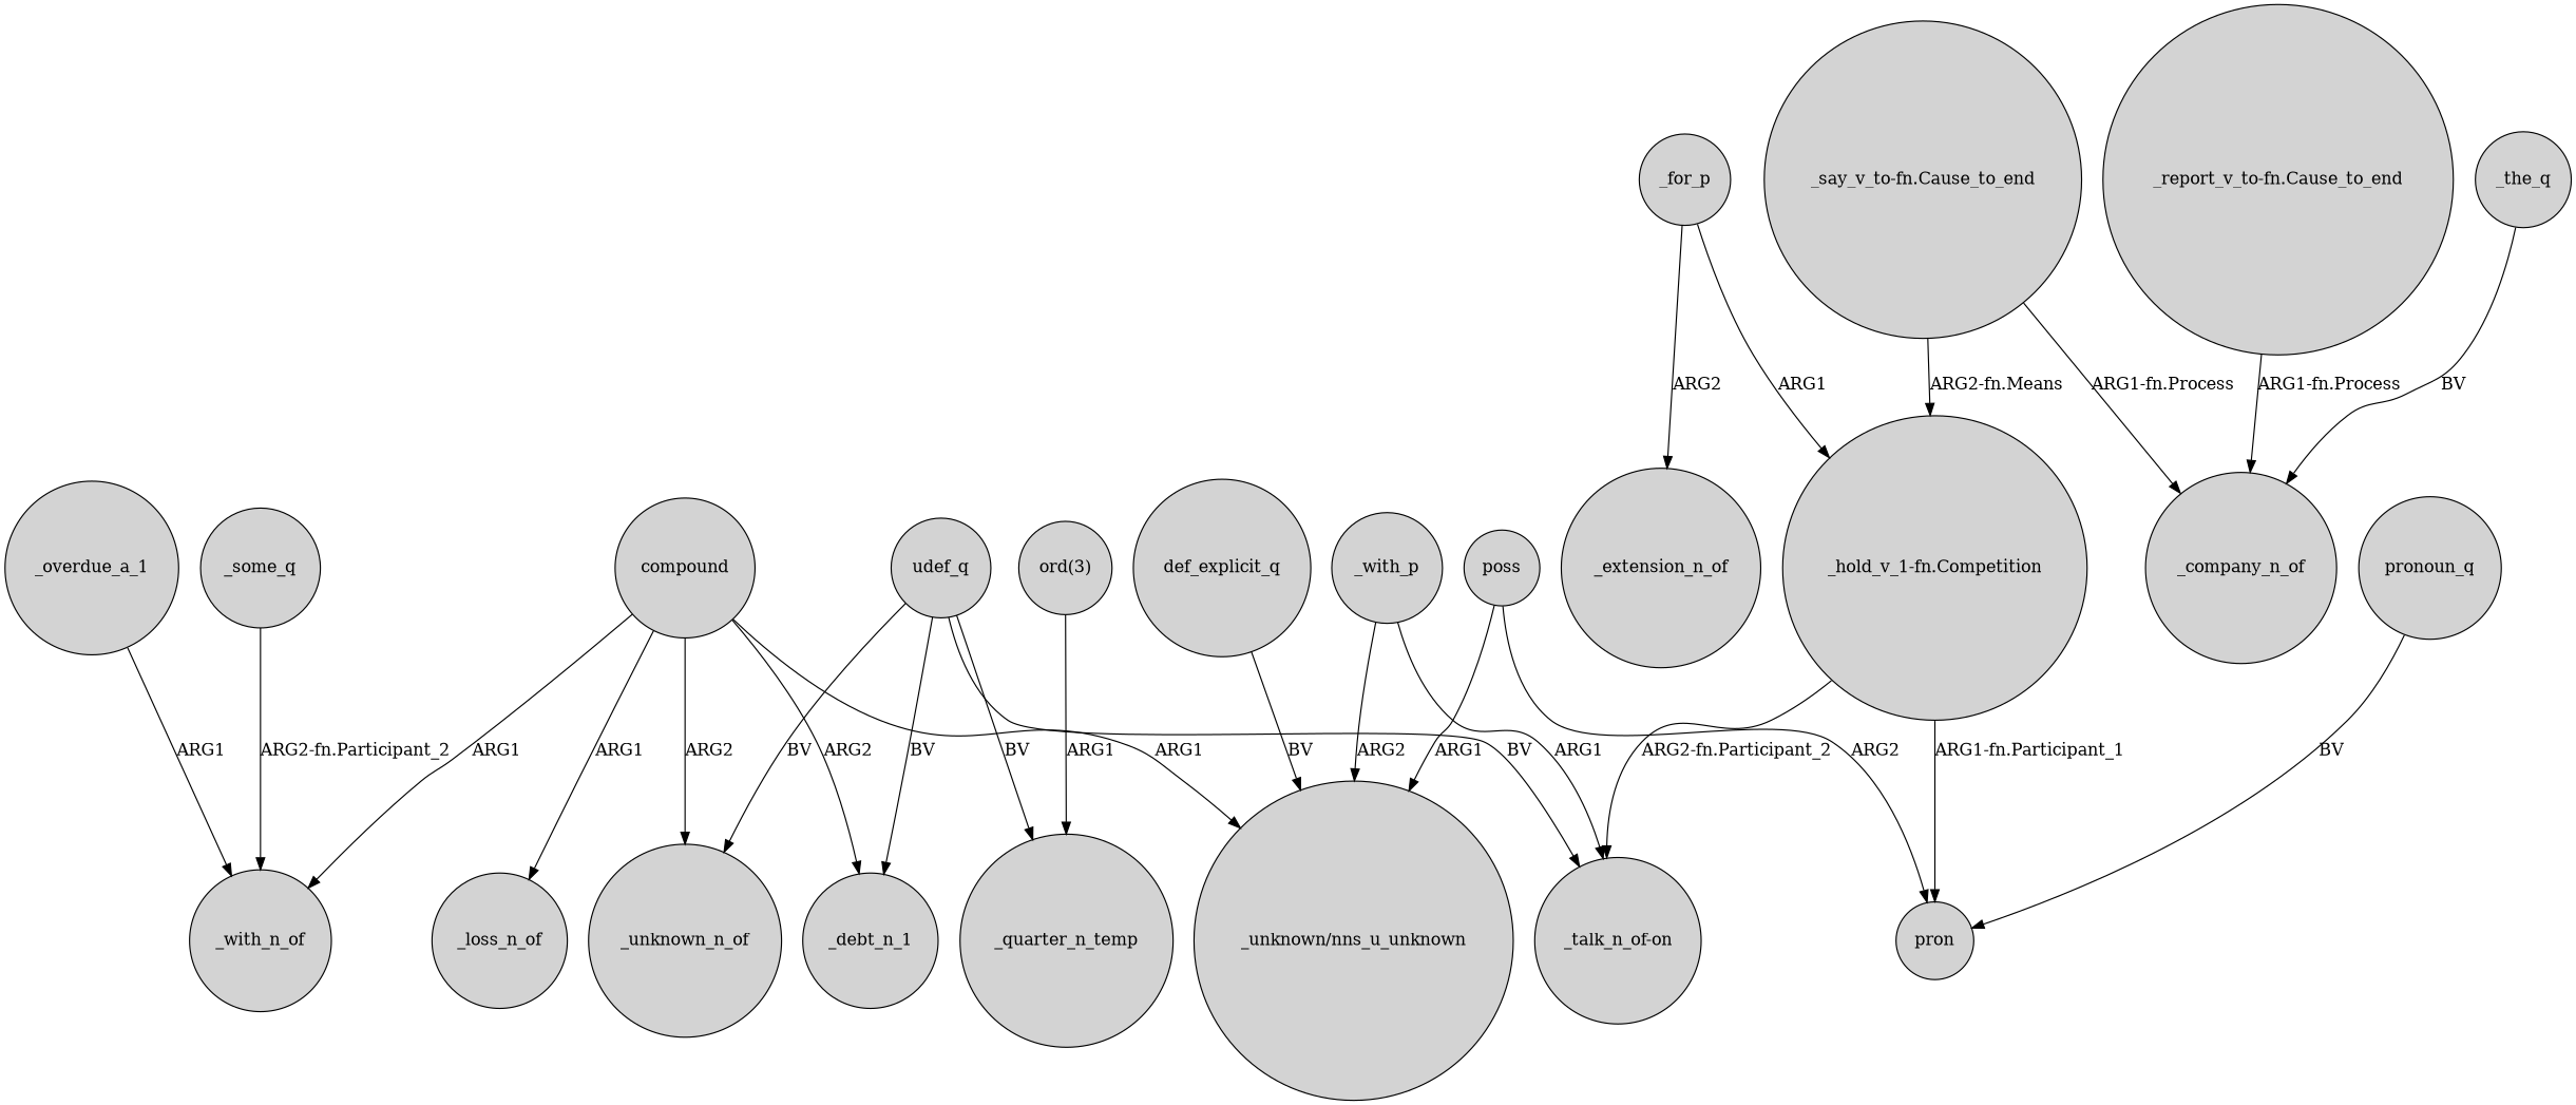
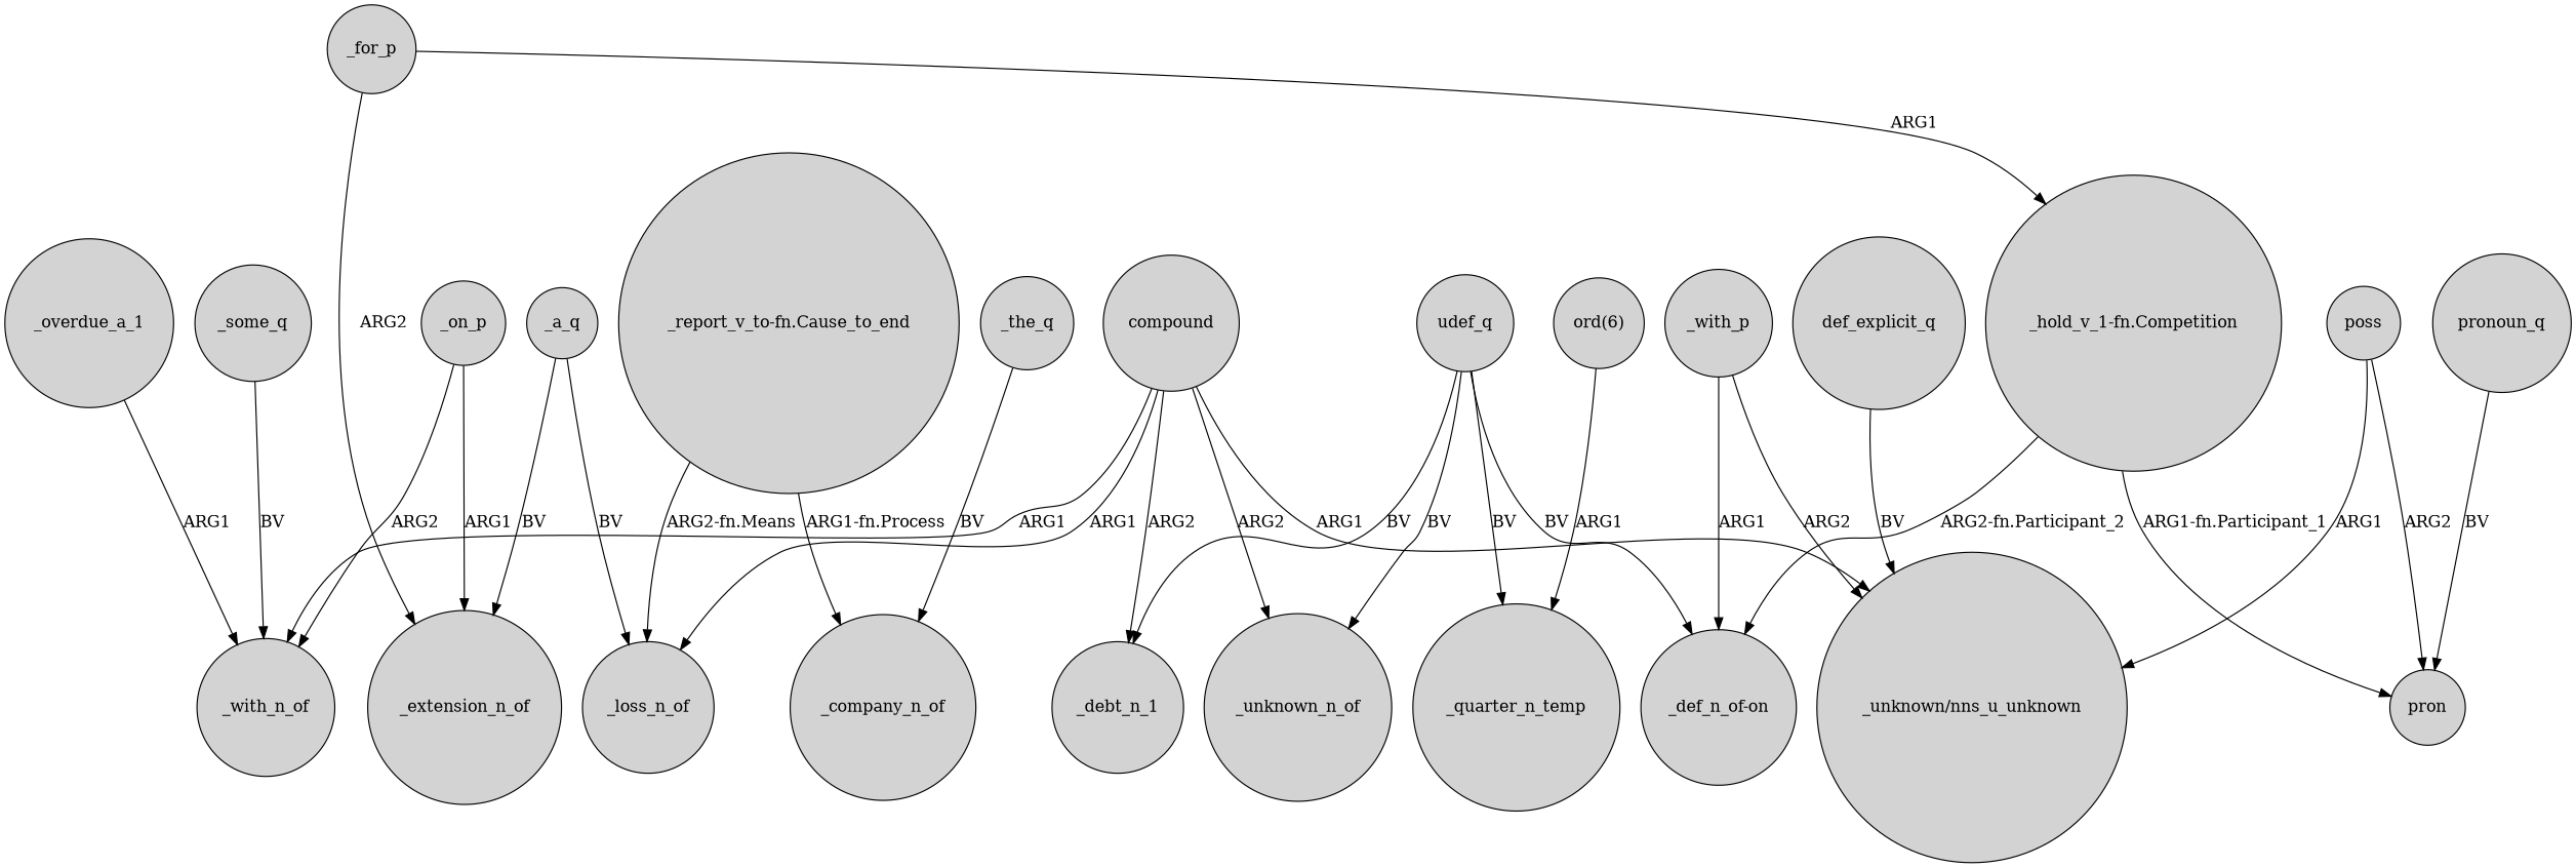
  digraph {
    node [shape=circle style=filled]
+   _a_q
    _loss_n_of
    _extension_n_of
-   "ord(3)"
+   "ord(3)" [label="ord(6)"]
    _quarter_n_temp
    n6 [label=_with_n_of]
    _some_q
    _overdue_a_1
    compound
    n10 [label="_unknown/nns_u_unknown"]
    n11 [label=_unknown_n_of]
    _debt_n_1
    udef_q
-   "_talk_n_of-on"
+   "_talk_n_of-on" [label="_def_n_of-on"]
    "_hold_v_1-fn.Competition"
    pron
-   "_say_v_to-fn.Cause_to_end"
    _company_n_of
    "_report_v_to-fn.Cause_to_end"
    def_explicit_q
    pronoun_q
    poss
    _for_p
+   _on_p
    _with_p
    _the_q
+   _a_q -> _loss_n_of [label=BV]
+   _a_q -> _extension_n_of [label=BV]
    "ord(3)" -> _quarter_n_temp [label=ARG1]
-   _some_q -> n6 [label="ARG2-fn.Participant_2"]
+   _some_q -> n6 [label=BV]
    _overdue_a_1 -> n6 [label=ARG1]
    compound -> _loss_n_of [label=ARG1]
    compound -> n6 [label=ARG1]
    compound -> n10 [label=ARG1]
    compound -> n11 [label=ARG2]
    compound -> _debt_n_1 [label=ARG2]
    udef_q -> _quarter_n_temp [label=BV]
    udef_q -> n11 [label=BV]
    udef_q -> _debt_n_1 [label=BV]
    udef_q -> "_talk_n_of-on" [label=BV]
    "_hold_v_1-fn.Competition" -> "_talk_n_of-on" [label="ARG2-fn.Participant_2"]
    "_hold_v_1-fn.Competition" -> pron [label="ARG1-fn.Participant_1"]
-   "_say_v_to-fn.Cause_to_end" -> "_hold_v_1-fn.Competition" [label="ARG2-fn.Means"]
-   "_say_v_to-fn.Cause_to_end" -> _company_n_of [label="ARG1-fn.Process"]
+   "_report_v_to-fn.Cause_to_end" -> _loss_n_of [label="ARG2-fn.Means"]
    "_report_v_to-fn.Cause_to_end" -> _company_n_of [label="ARG1-fn.Process"]
    def_explicit_q -> n10 [label=BV]
    pronoun_q -> pron [label=BV]
    poss -> n10 [label=ARG1]
    poss -> pron [label=ARG2]
    _for_p -> _extension_n_of [label=ARG2]
    _for_p -> "_hold_v_1-fn.Competition" [label=ARG1]
+   _on_p -> _extension_n_of [label=ARG1]
+   _on_p -> n6 [label=ARG2]
    _with_p -> n10 [label=ARG2]
    _with_p -> "_talk_n_of-on" [label=ARG1]
    _the_q -> _company_n_of [label=BV]
  }
